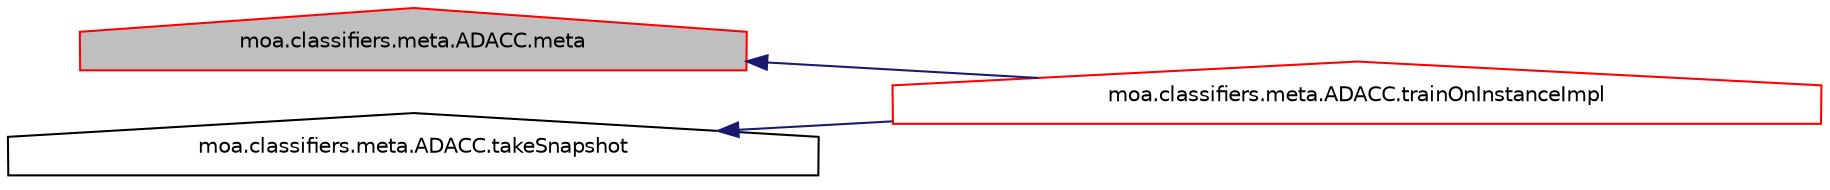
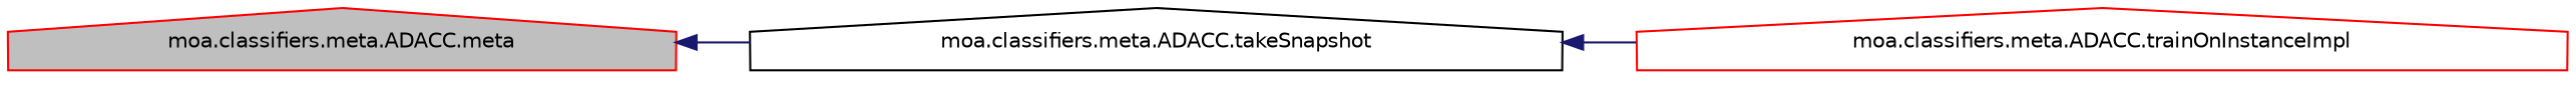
  digraph {
    rankdir=LR
    node [color=red fillcolor=white fontname=Helvetica fontsize=10 shape=house style=filled]
    edge [color=midnightblue dir=back fontname=Helvetica fontsize=10 labelfontname=Helvetica labelfontsize=10 style=solid]
    n1 [fillcolor=grey75 fontcolor=black height=0.2 label="moa.classifiers.meta.ADACC.meta" width=0.4]
    n2 [color=black height=0.2 label="moa.classifiers.meta.ADACC.takeSnapshot" width=0.4]
    n3 [height=0.2 label="moa.classifiers.meta.ADACC.trainOnInstanceImpl" width=0.4]
-   n1 -> n3
+   n1 -> n2
    n2 -> n3
  }
